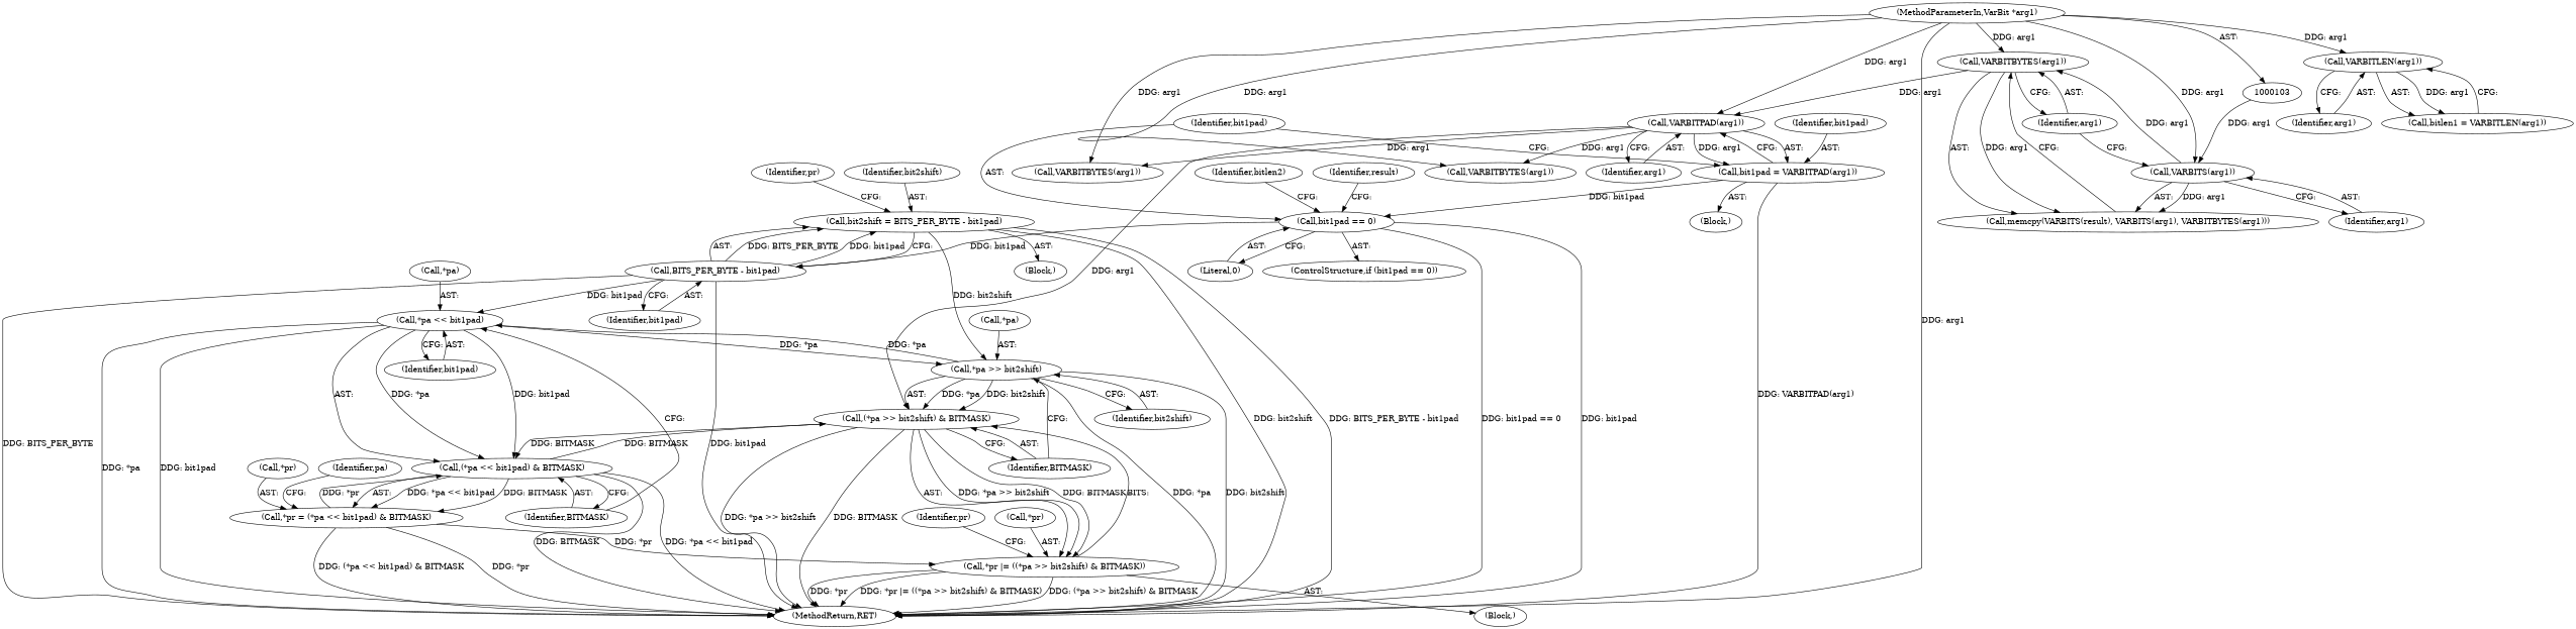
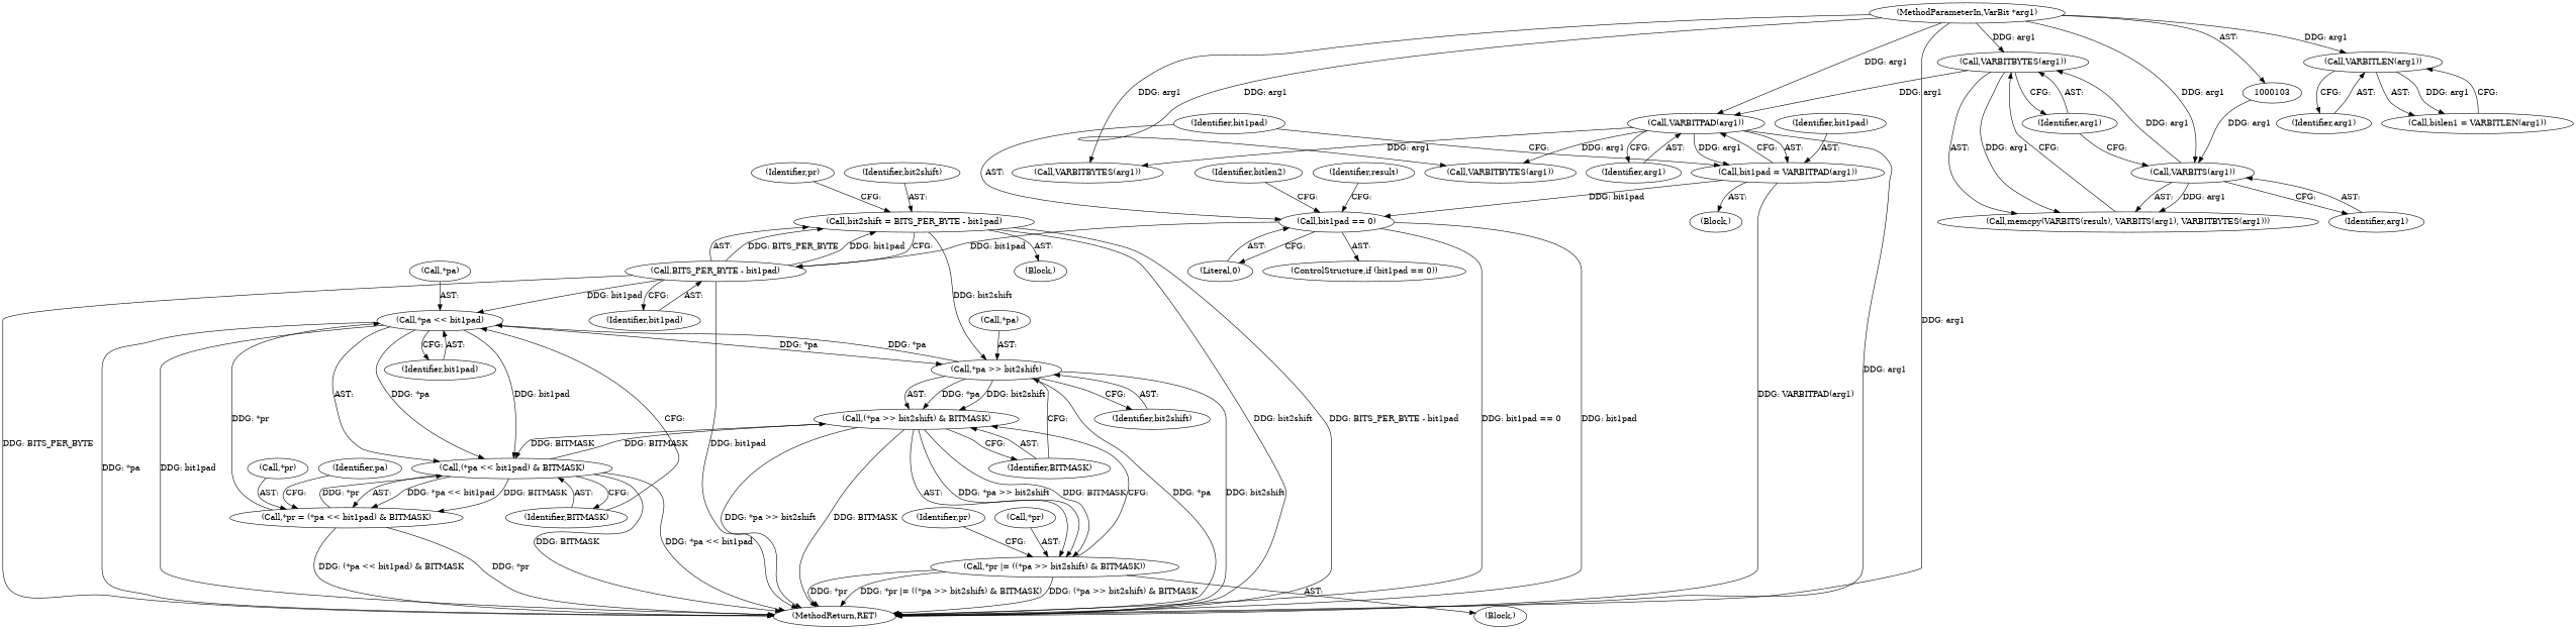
  digraph {
    n1 [label="(Call,bit2shift = BITS_PER_BYTE - bit1pad)"]
    n2 [label="(Call,BITS_PER_BYTE - bit1pad)"]
    n3 [label="(Call,*pa >> bit2shift)"]
    n4 [label="(Block,)"]
    n5 [label="(MethodReturn,RET)"]
    n6 [label="(Call,*pa << bit1pad)"]
    n7 [label="(Identifier,bit1pad)"]
    n8 [label="(Call,(*pa >> bit2shift) & BITMASK)"]
    n9 [label="(Identifier,bit2shift)"]
    n10 [label="(Call,(*pa << bit1pad) & BITMASK)"]
    n11 [label="(Identifier,bit1pad)"]
    n12 [label="(Call,bit1pad == 0)"]
    n13 [label="(Literal,0)"]
    n14 [label="(ControlStructure,if (bit1pad == 0))"]
    n15 [label="(Call,bit1pad = VARBITPAD(arg1))"]
    n16 [label="(Call,VARBITPAD(arg1))"]
    n17 [label="(Block,)"]
    n18 [label="(Call,VARBITBYTES(arg1))"]
    n19 [label="(Identifier,arg1)"]
    n20 [label="(Call,VARBITBYTES(arg1))"]
    n21 [label="(Call,VARBITBYTES(arg1))"]
    n22 [label="(Call,memcpy(VARBITS(result), VARBITS(arg1), VARBITBYTES(arg1)))"]
    n23 [label="(Identifier,arg1)"]
    n24 [label="(Call,VARBITS(arg1))"]
    n25 [label="(Identifier,arg1)"]
    n26 [label="(Call,VARBITLEN(arg1))"]
    n27 [label="(Call,bitlen1 = VARBITLEN(arg1))"]
    n28 [label="(Identifier,arg1)"]
    n29 [label="(MethodParameterIn,VarBit *arg1)"]
    1000103
    n31 [label="(Call,*pr |= ((*pa >> bit2shift) & BITMASK))"]
    n32 [label="(Identifier,BITMASK)"]
    n33 [label="(Block,)"]
    n34 [label="(Call,*pr = (*pa << bit1pad) & BITMASK)"]
    n35 [label="(Identifier,BITMASK)"]
    n36 [label="(Identifier,pr)"]
    n37 [label="(Call,*pa)"]
    n38 [label="(Call,*pa)"]
    n39 [label="(Identifier,pr)"]
    n40 [label="(Identifier,bit1pad)"]
    n41 [label="(Identifier,bit2shift)"]
    n42 [label="(Identifier,bitlen2)"]
    n43 [label="(Call,*pr)"]
    n44 [label="(Identifier,pa)"]
    n45 [label="(Identifier,result)"]
    n46 [label="(Call,*pr)"]
    n47 [label="(Identifier,bit1pad)"]
    n1 -> n2 [label="CFG: "]
    n1 -> n3 [label="DDG: bit2shift"]
    n1 -> n4 [label="AST: "]
    n1 -> n5 [label="DDG: bit2shift"]
    n1 -> n5 [label="DDG: BITS_PER_BYTE - bit1pad"]
    n2 -> n1 [label="AST: "]
    n2 -> n1 [label="DDG: BITS_PER_BYTE"]
    n2 -> n1 [label="DDG: bit1pad"]
    n2 -> n5 [label="DDG: bit1pad"]
    n2 -> n5 [label="DDG: BITS_PER_BYTE"]
    n2 -> n6 [label="DDG: bit1pad"]
    n2 -> n7 [label="CFG: "]
    n3 -> n5 [label="DDG: *pa"]
    n3 -> n5 [label="DDG: bit2shift"]
    n3 -> n6 [label="DDG: *pa"]
    n3 -> n8 [label="AST: "]
    n3 -> n8 [label="DDG: *pa"]
    n3 -> n8 [label="DDG: bit2shift"]
    n3 -> n9 [label="CFG: "]
    n6 -> n3 [label="DDG: *pa"]
    n6 -> n5 [label="DDG: *pa"]
    n6 -> n5 [label="DDG: bit1pad"]
    n6 -> n10 [label="AST: "]
    n6 -> n10 [label="DDG: *pa"]
    n6 -> n10 [label="DDG: bit1pad"]
    n6 -> n11 [label="CFG: "]
    n7 -> n2 [label="AST: "]
    n8 -> n5 [label="DDG: *pa >> bit2shift"]
    n8 -> n5 [label="DDG: BITMASK"]
    n8 -> n10 [label="DDG: BITMASK"]
    n8 -> n31 [label="AST: "]
    n8 -> n31 [label="DDG: *pa >> bit2shift"]
    n8 -> n31 [label="DDG: BITMASK"]
    n8 -> n32 [label="CFG: "]
    n9 -> n3 [label="AST: "]
    n10 -> n5 [label="DDG: *pa << bit1pad"]
    n10 -> n5 [label="DDG: BITMASK"]
    n10 -> n8 [label="DDG: BITMASK"]
    n10 -> n34 [label="AST: "]
    n10 -> n34 [label="DDG: *pa << bit1pad"]
    n10 -> n34 [label="DDG: BITMASK"]
    n10 -> n35 [label="CFG: "]
    n11 -> n6 [label="AST: "]
    n12 -> n2 [label="DDG: bit1pad"]
    n12 -> n5 [label="DDG: bit1pad"]
    n12 -> n5 [label="DDG: bit1pad == 0"]
    n12 -> n13 [label="CFG: "]
    n12 -> n14 [label="AST: "]
    n13 -> n12 [label="AST: "]
    n15 -> n5 [label="DDG: VARBITPAD(arg1)"]
    n15 -> n12 [label="DDG: bit1pad"]
    n15 -> n16 [label="CFG: "]
    n15 -> n17 [label="AST: "]
-   n16 -> n8 [label="DDG: arg1"]
+   n16 -> n5 [label="DDG: arg1"]
    n16 -> n15 [label="AST: "]
    n16 -> n15 [label="DDG: arg1"]
    n16 -> n18 [label="DDG: arg1"]
    n16 -> n19 [label="CFG: "]
    n16 -> n20 [label="DDG: arg1"]
    n19 -> n16 [label="AST: "]
    n21 -> n16 [label="DDG: arg1"]
    n21 -> n22 [label="AST: "]
    n21 -> n22 [label="DDG: arg1"]
    n21 -> n23 [label="CFG: "]
    n22 -> n21 [label="CFG: "]
    n23 -> n21 [label="AST: "]
    n23 -> n24 [label="CFG: "]
    n24 -> n21 [label="DDG: arg1"]
    n24 -> n22 [label="AST: "]
    n24 -> n22 [label="DDG: arg1"]
    n24 -> n25 [label="CFG: "]
    n25 -> n24 [label="AST: "]
    n26 -> n27 [label="AST: "]
    n26 -> n27 [label="DDG: arg1"]
    n26 -> n28 [label="CFG: "]
    n27 -> n26 [label="CFG: "]
    n28 -> n26 [label="AST: "]
    n29 -> n5 [label="DDG: arg1"]
    n29 -> n16 [label="DDG: arg1"]
    n29 -> n18 [label="DDG: arg1"]
    n29 -> n20 [label="DDG: arg1"]
    n29 -> n21 [label="DDG: arg1"]
    n29 -> n24 [label="DDG: arg1"]
    n29 -> n26 [label="DDG: arg1"]
    n29 -> 1000103 [label="AST: "]
    1000103 -> n24 [label="DDG: arg1"]
    n31 -> n5 [label="DDG: *pr |= ((*pa >> bit2shift) & BITMASK)"]
    n31 -> n5 [label="DDG: (*pa >> bit2shift) & BITMASK"]
    n31 -> n5 [label="DDG: *pr"]
-   n31 -> n8 [label="BITS: "]
+   n31 -> n8 [label="CFG: "]
    n31 -> n33 [label="AST: "]
    n32 -> n3 [label="CFG: "]
    n32 -> n8 [label="AST: "]
    n34 -> n5 [label="DDG: *pr"]
    n34 -> n5 [label="DDG: (*pa << bit1pad) & BITMASK"]
    n34 -> n10 [label="DDG: *pr"]
-   n34 -> n31 [label="DDG: *pr"]
+   n34 -> n6 [label="DDG: *pr"]
    n35 -> n6 [label="CFG: "]
    n35 -> n10 [label="AST: "]
    n36 -> n31 [label="CFG: "]
    n37 -> n3 [label="AST: "]
    n38 -> n6 [label="AST: "]
    n39 -> n1 [label="CFG: "]
    n40 -> n15 [label="AST: "]
    n41 -> n1 [label="AST: "]
    n42 -> n12 [label="CFG: "]
    n43 -> n31 [label="AST: "]
    n44 -> n34 [label="CFG: "]
    n45 -> n12 [label="CFG: "]
    n46 -> n34 [label="AST: "]
    n47 -> n12 [label="AST: "]
    n47 -> n15 [label="CFG: "]
  }
